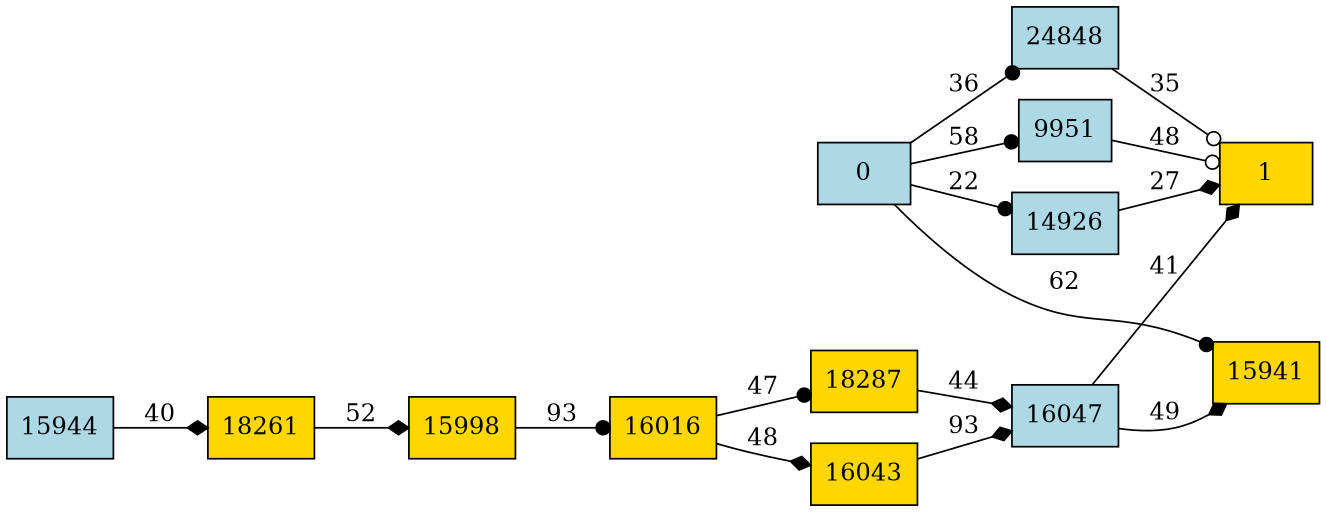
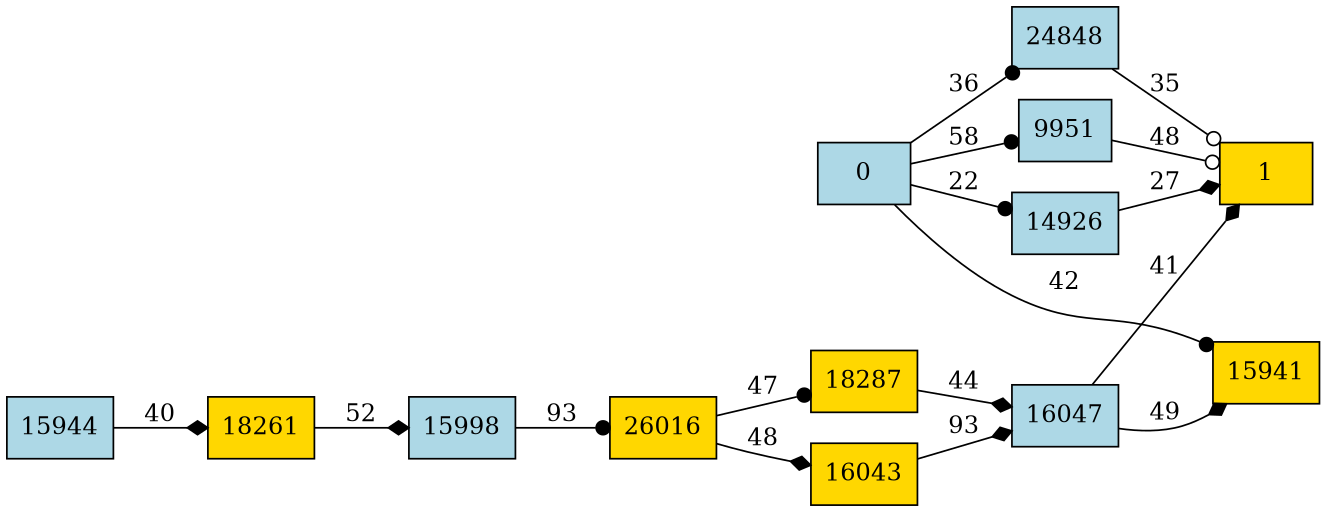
  digraph {
    rankdir=LR
    node [fillcolor=gold shape=rectangle style=filled]
    edge [arrowhead=diamond]
    9951 [fillcolor=lightblue]
    1
    14926 [fillcolor=lightblue]
    15944 [fillcolor=lightblue]
    18261
-   15998
-   16016
+   15998 [fillcolor=lightblue]
+   16016 [label=26016]
    16043
    18287
    16047 [fillcolor=lightblue]
    15941
    24848 [fillcolor=lightblue]
    0 [fillcolor=lightblue]
    9951 -> 1 [arrowhead=odot label=48]
    14926 -> 1 [label=27]
    15944 -> 18261 [label=40]
    18261 -> 15998 [label=52]
    15998 -> 16016 [arrowhead=dot label=93]
    16016 -> 16043 [label=48]
    16016 -> 18287 [arrowhead=dot label=47]
    16043 -> 16047 [label=93]
    18287 -> 16047 [label=44]
    16047 -> 1 [label=41]
    16047 -> 15941 [label=49]
    24848 -> 1 [arrowhead=odot label=35]
    0 -> 9951 [arrowhead=dot label=58]
    0 -> 14926 [arrowhead=dot label=22]
-   0 -> 15941 [arrowhead=dot label=62]
+   0 -> 15941 [arrowhead=dot label=42]
    0 -> 24848 [arrowhead=dot label=36]
  }
